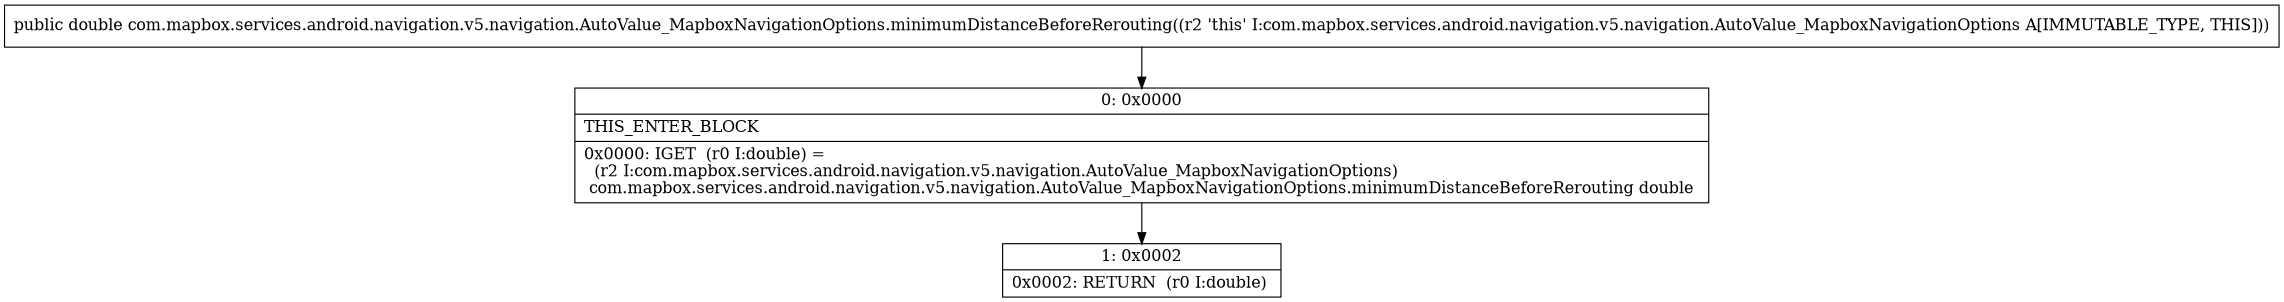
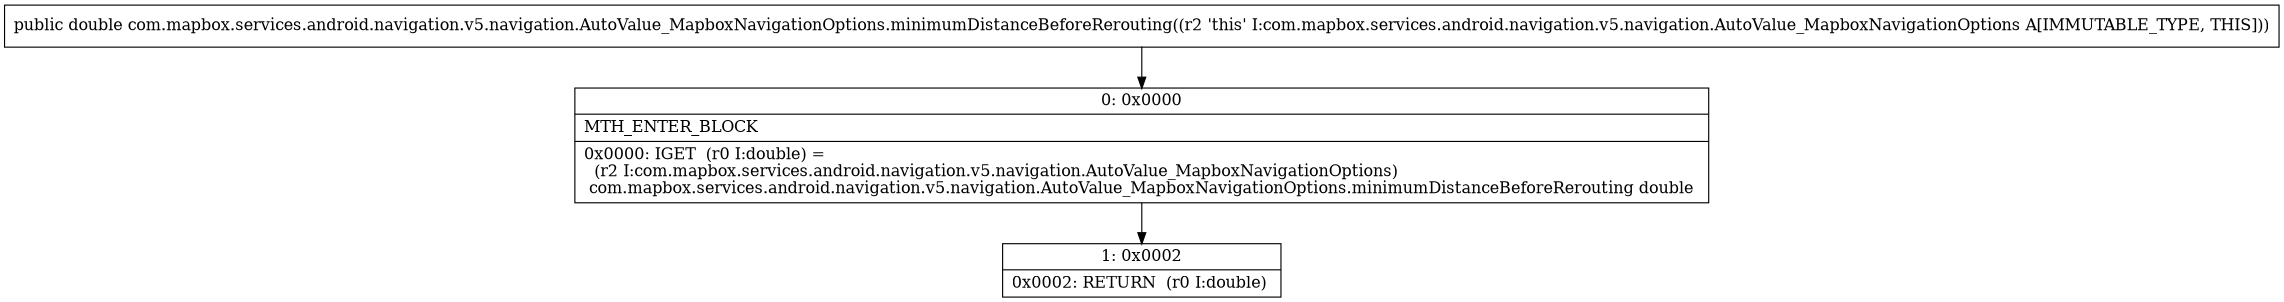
  digraph {
    node [shape=record]
-   n1 [label="{0\:\ 0x0000|THIS_ENTER_BLOCK\l|0x0000: IGET  (r0 I:double) = \l  (r2 I:com.mapbox.services.android.navigation.v5.navigation.AutoValue_MapboxNavigationOptions)\l com.mapbox.services.android.navigation.v5.navigation.AutoValue_MapboxNavigationOptions.minimumDistanceBeforeRerouting double \l}"]
+   n1 [label="{0\:\ 0x0000|MTH_ENTER_BLOCK\l|0x0000: IGET  (r0 I:double) = \l  (r2 I:com.mapbox.services.android.navigation.v5.navigation.AutoValue_MapboxNavigationOptions)\l com.mapbox.services.android.navigation.v5.navigation.AutoValue_MapboxNavigationOptions.minimumDistanceBeforeRerouting double \l}"]
    n2 [label="{1\:\ 0x0002|0x0002: RETURN  (r0 I:double) \l}"]
    n3 [label="{public double com.mapbox.services.android.navigation.v5.navigation.AutoValue_MapboxNavigationOptions.minimumDistanceBeforeRerouting((r2 'this' I:com.mapbox.services.android.navigation.v5.navigation.AutoValue_MapboxNavigationOptions A[IMMUTABLE_TYPE, THIS])) }"]
    n1 -> n2
    n3 -> n1
  }
